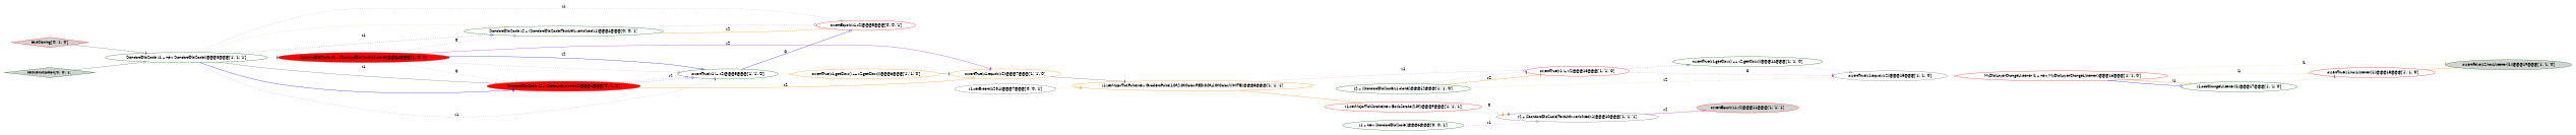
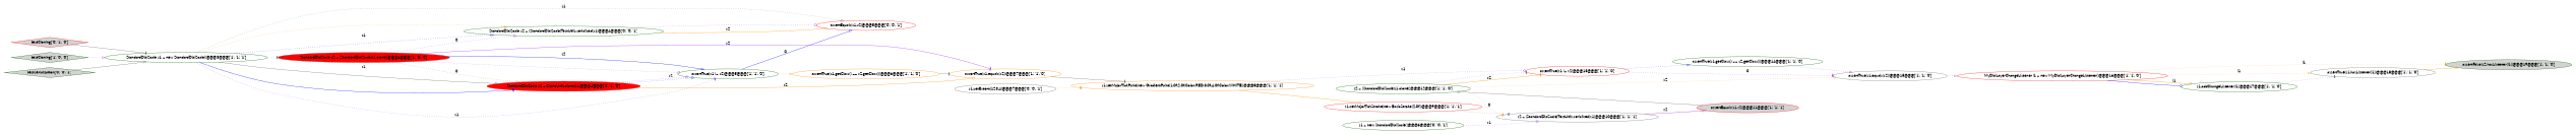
  digraph {
    fontname=Lato
    rankdir=LR
    node [color=darkgreen fillcolor=white fontname=Lato shape=ellipse style=filled]
    edge [arrowhead=odot color=darkorange fontname=Lato style=dotted]
    n1 [fillcolor=lightgray label="assertFalse(s2.hasListener(l1))@@@19@@@['1', '1', '0']"]
    n2 [label="StandardDialScale s2 = (StandardDialScale)TestUtils.serialised(s1)@@@4@@@['0', '0', '1']"]
    n3 [color=red label="assertEquals(s1,s2)@@@5@@@['0', '0', '1']"]
    n4 [label="assertTrue(s1.getClass() == s2.getClass())@@@14@@@['1', '1', '0']"]
    n5 [color=gray40 label="assertTrue(s1.equals(s2))@@@15@@@['1', '1', '0']"]
    n6 [color=red label="MyDialLayerChangeListener l1 = new MyDialLayerChangeListener()@@@16@@@['1', '1', '0']"]
    n7 [label="s2 = (StandardDialScale)s1.clone()@@@12@@@['1', '1', '0']"]
    n8 [color=gray40 label="s2 = (StandardDialScale)TestUtils.serialised(s1)@@@10@@@['1', '1', '1']"]
    n9 [color=red label="assertTrue(s1 != s2)@@@13@@@['1', '1', '0']"]
    n10 [color=red fillcolor=lightgray label="assertEquals(s1,s2)@@@11@@@['1', '1', '1']"]
-   n11 [color=red label="assertTrue(s1.hasListener(l1))@@@18@@@['1', '1', '0']"]
+   n11 [color=gray40 label="assertTrue(s1.hasListener(l1))@@@18@@@['1', '1', '0']"]
    n12 [label="s1.addChangeListener(l1)@@@17@@@['1', '1', '0']"]
    n13 [color=red fillcolor=red label="StandardDialScale s2 = CloneUtils.clone(s1)@@@4@@@['0', '1', '0']"]
    n14 [label="assertTrue(s1 != s2)@@@5@@@['1', '1', '0']"]
    n15 [color=darkorange label="assertTrue(s1.equals(s2))@@@7@@@['1', '1', '0']"]
    n16 [color=darkorange label="assertTrue(s1.getClass() == s2.getClass())@@@6@@@['1', '1', '0']"]
    n17 [color=darkorange label="s1.setMajorTickPaint(new GradientPaint(1.0f,2.0f,Color.RED,3.0f,4.0f,Color.WHITE))@@@8@@@['1', '1', '1']"]
    n18 [color=red fillcolor=lightgray label="testCloning['0', '1', '0']" shape=diamond]
    n19 [label="StandardDialScale s1 = new StandardDialScale()@@@3@@@['1', '1', '1']"]
    n20 [color=gray40 fillcolor=red label="StandardDialScale s2 = (StandardDialScale)s1.clone()@@@4@@@['1', '0', '0']"]
    n21 [color=red label="s1.setMajorTickStroke(new BasicStroke(2.0f))@@@9@@@['1', '1', '1']"]
+   n22 [fillcolor=lightgray label="testCloning['1', '0', '0']" shape=diamond]
    n23 [fillcolor=lightgray label="testSerialization['0', '0', '1']" shape=diamond]
    n24 [color=gray40 label="s1.setExtent(123.4)@@@7@@@['0', '0', '1']"]
    n25 [label="s1 = new StandardDialScale()@@@6@@@['0', '0', '1']"]
    n2 -> n3 [color=purple]
    n2 -> n3 [label=s2 style=solid]
    n4 -> n5 [arrowhead=onormal color=purple]
    n5 -> n6 [arrowhead=onormal color=gray40]
    n6 -> n1 [arrowhead=tee label=l1]
    n6 -> n11 [arrowhead=onormal label=l1]
    n6 -> n12 [color=blue style=solid]
    n6 -> n12 [label=l1 style=solid]
    n7 -> n5 [label=s2]
    n7 -> n8 [arrowhead=tee label=0]
    n7 -> n9 [arrowhead=tee label=s2 style=solid]
    n7 -> n9 [arrowhead=tee color=gray40]
    n8 -> n10 [arrowhead=onormal color=purple style=solid]
    n8 -> n10 [label=s2]
    n9 -> n4 [arrowhead=onormal color=blue]
    n9 -> n5 [arrowhead=tee color=purple label=0]
+   n10 -> n7 [color=gray40 style=solid]
    n11 -> n1 [style=solid]
    n12 -> n11 [arrowhead=tee color=gray40]
    n13 -> n14 [color=purple label=s2]
    n13 -> n14 [color=blue]
    n13 -> n15 [label=s2 style=solid]
    n14 -> n3 [arrowhead=onormal color=blue label=0 style=solid]
    n14 -> n16 [arrowhead=onormal]
    n15 -> n17 [arrowhead=tee color=gray40 style=solid]
    n16 -> n15 [arrowhead=tee color=gray40 style=solid]
    n17 -> n9 [color=purple label=s1]
    n17 -> n21 [style=solid]
    n18 -> n19 [arrowhead=tee color=gray40 style=solid]
    n19 -> n2 [arrowhead=onormal color=blue label=s1]
    n19 -> n2 [arrowhead=onormal]
    n19 -> n3 [color=gray40 label=s1]
    n19 -> n13 [arrowhead=tee color=blue style=solid]
    n19 -> n13 [arrowhead=onormal color=gray40 label=s1 style=solid]
    n19 -> n14 [arrowhead=tee color=purple label=s1]
    n19 -> n20 [arrowhead=tee color=gray40]
    n20 -> n2 [color=purple label=0]
    n20 -> n13 [arrowhead=onormal color=gray40 label=0]
    n20 -> n14 [color=purple]
    n20 -> n14 [arrowhead=onormal color=blue label=s2 style=solid]
    n20 -> n15 [arrowhead=tee color=purple label=s2 style=solid]
    n21 -> n8 [arrowhead=tee color=gray40]
+   n22 -> n19 [arrowhead=onormal color=purple]
    n23 -> n19 [arrowhead=onormal color=gray40 style=solid]
    n24 -> n17 [arrowhead=tee]
    n25 -> n8 [color=purple label=s1]
  }
